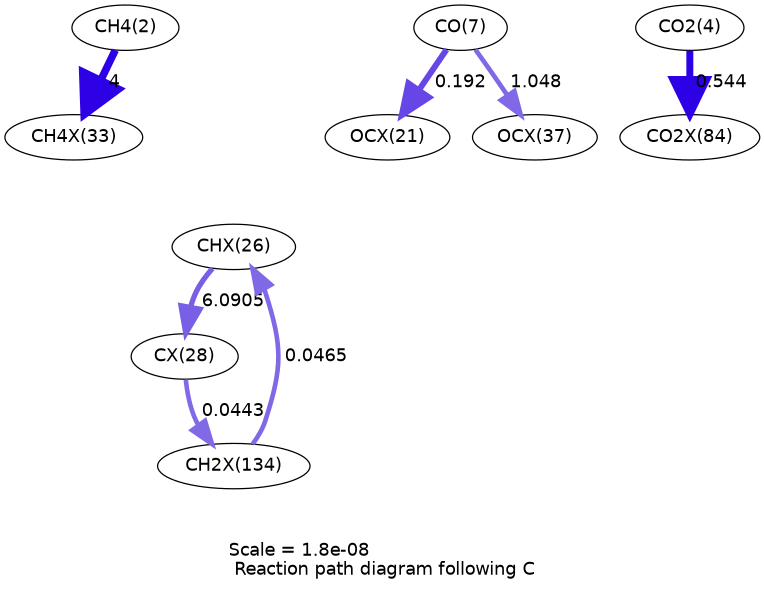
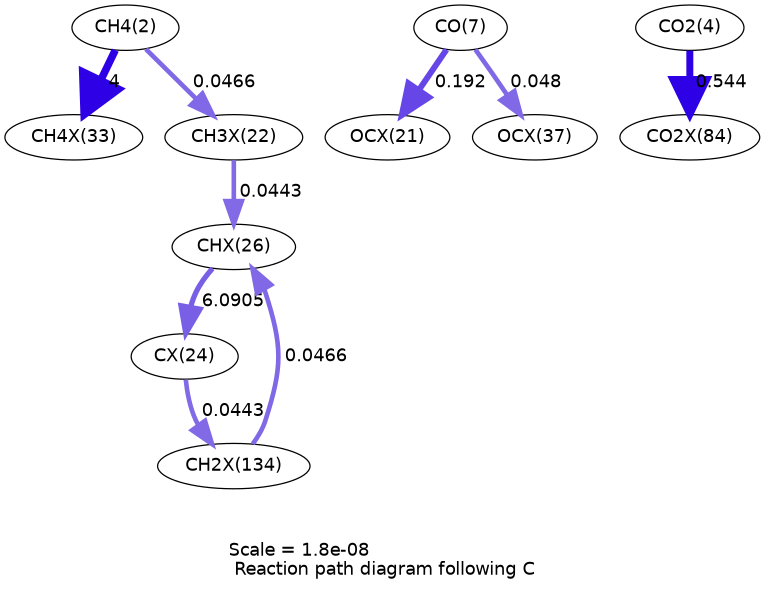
  digraph {
    fontname=Helvetica
    label="Scale = 1.8e-08\l Reaction path diagram following C"
    node [fontname=Helvetica]
    edge [arrowsize=1.84 color="0.7, 0.547, 0.9" fontname=Helvetica penwidth=3.65]
    n1 [label="CH4(2)"]
    n2 [label="CH4X(33)"]
+   n3 [label="CH3X(22)"]
    n4 [label="CHX(26)"]
-   n5 [label="CX(28)"]
+   n5 [label="CX(24)"]
    n6 [label="CH2X(134)"]
    n7 [label="OCX(21)"]
    n8 [label="CO(7)"]
    n9 [label="OCX(37)"]
    n10 [label="CO2(4)"]
    n11 [label="CO2X(84)"]
    n1 -> n2 [arrowsize=3 color="0.7, 1.5, 0.9" label=" 4" penwidth=6]
+   n1 -> n3 [label=" 0.0466" penwidth=3.69]
+   n3 -> n4 [arrowsize=1.82 color="0.7, 0.544, 0.9" label=" 0.0443"]
    n4 -> n5 [arrowsize=2.09 color="0.7, 0.591, 0.9" label=" 6.0905" penwidth=4.19]
    n5 -> n6 [arrowsize=1.82 color="0.7, 0.544, 0.9" label=" 0.0443"]
-   n6 -> n4 [label=" 0.0465" penwidth=3.68]
+   n6 -> n4 [label=" 0.0466" penwidth=3.68]
    n8 -> n7 [arrowsize=2.38 color="0.7, 0.692, 0.9" label=" 0.192" penwidth=4.75]
-   n8 -> n9 [arrowsize=1.85 color="0.7, 0.548, 0.9" label=" 1.048" penwidth=3.71]
+   n8 -> n9 [arrowsize=1.85 color="0.7, 0.548, 0.9" label=" 0.048" penwidth=3.71]
    n10 -> n11 [arrowsize=2.77 color="0.7, 1.04, 0.9" label=" 0.544" penwidth=5.54]
  }
